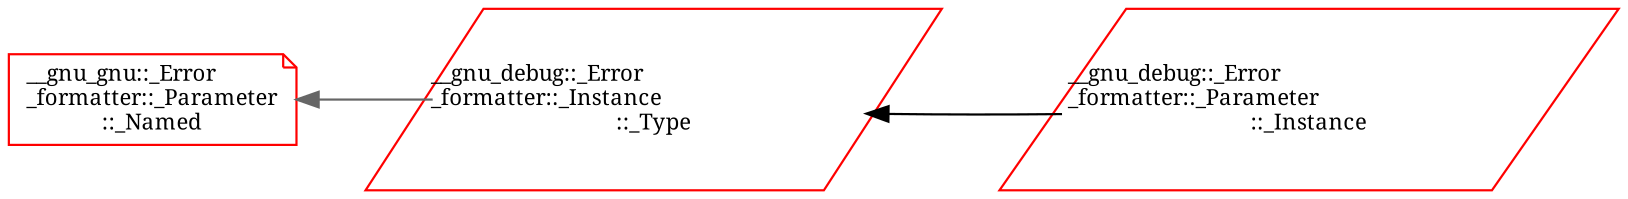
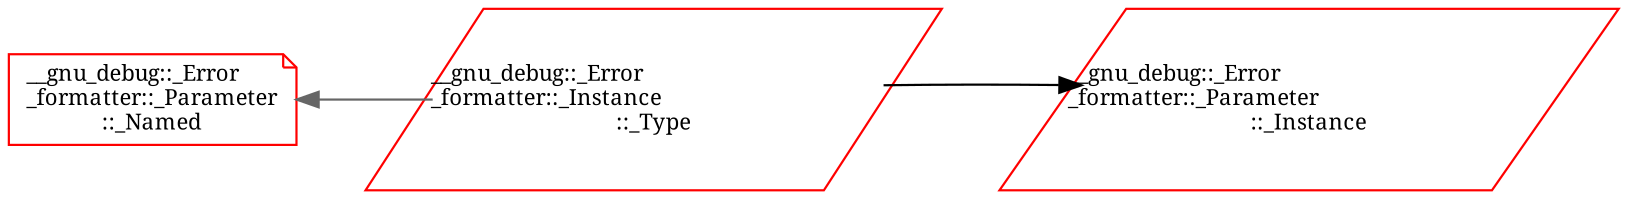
  digraph {
    fontname="Noto Serif"
    rankdir=LR
    node [color=red fillcolor=white fontname="Noto Serif" fontsize=10 shape=parallelogram style=filled]
    edge [dir=back fontname="Noto Serif" fontsize=10 labelfontname=Helvetica labelfontsize=10 style=solid]
-   n1 [height=0.2 label="__gnu_gnu::_Error\l_formatter::_Parameter\l::_Named" shape=note width=0.4]
+   n1 [height=0.2 label="__gnu_debug::_Error\l_formatter::_Parameter\l::_Named" shape=note width=0.4]
    n2 [height=0.2 label="__gnu_debug::_Error\l_formatter::_Instance\l::_Type" width=0.4]
    n3 [height=0.2 label="__gnu_debug::_Error\l_formatter::_Parameter\l::_Instance" width=0.4]
    n1 -> n2 [color=gray40]
-   n2 -> n3 [color=black]
+   n3 -> n2 [color=black]
  }
